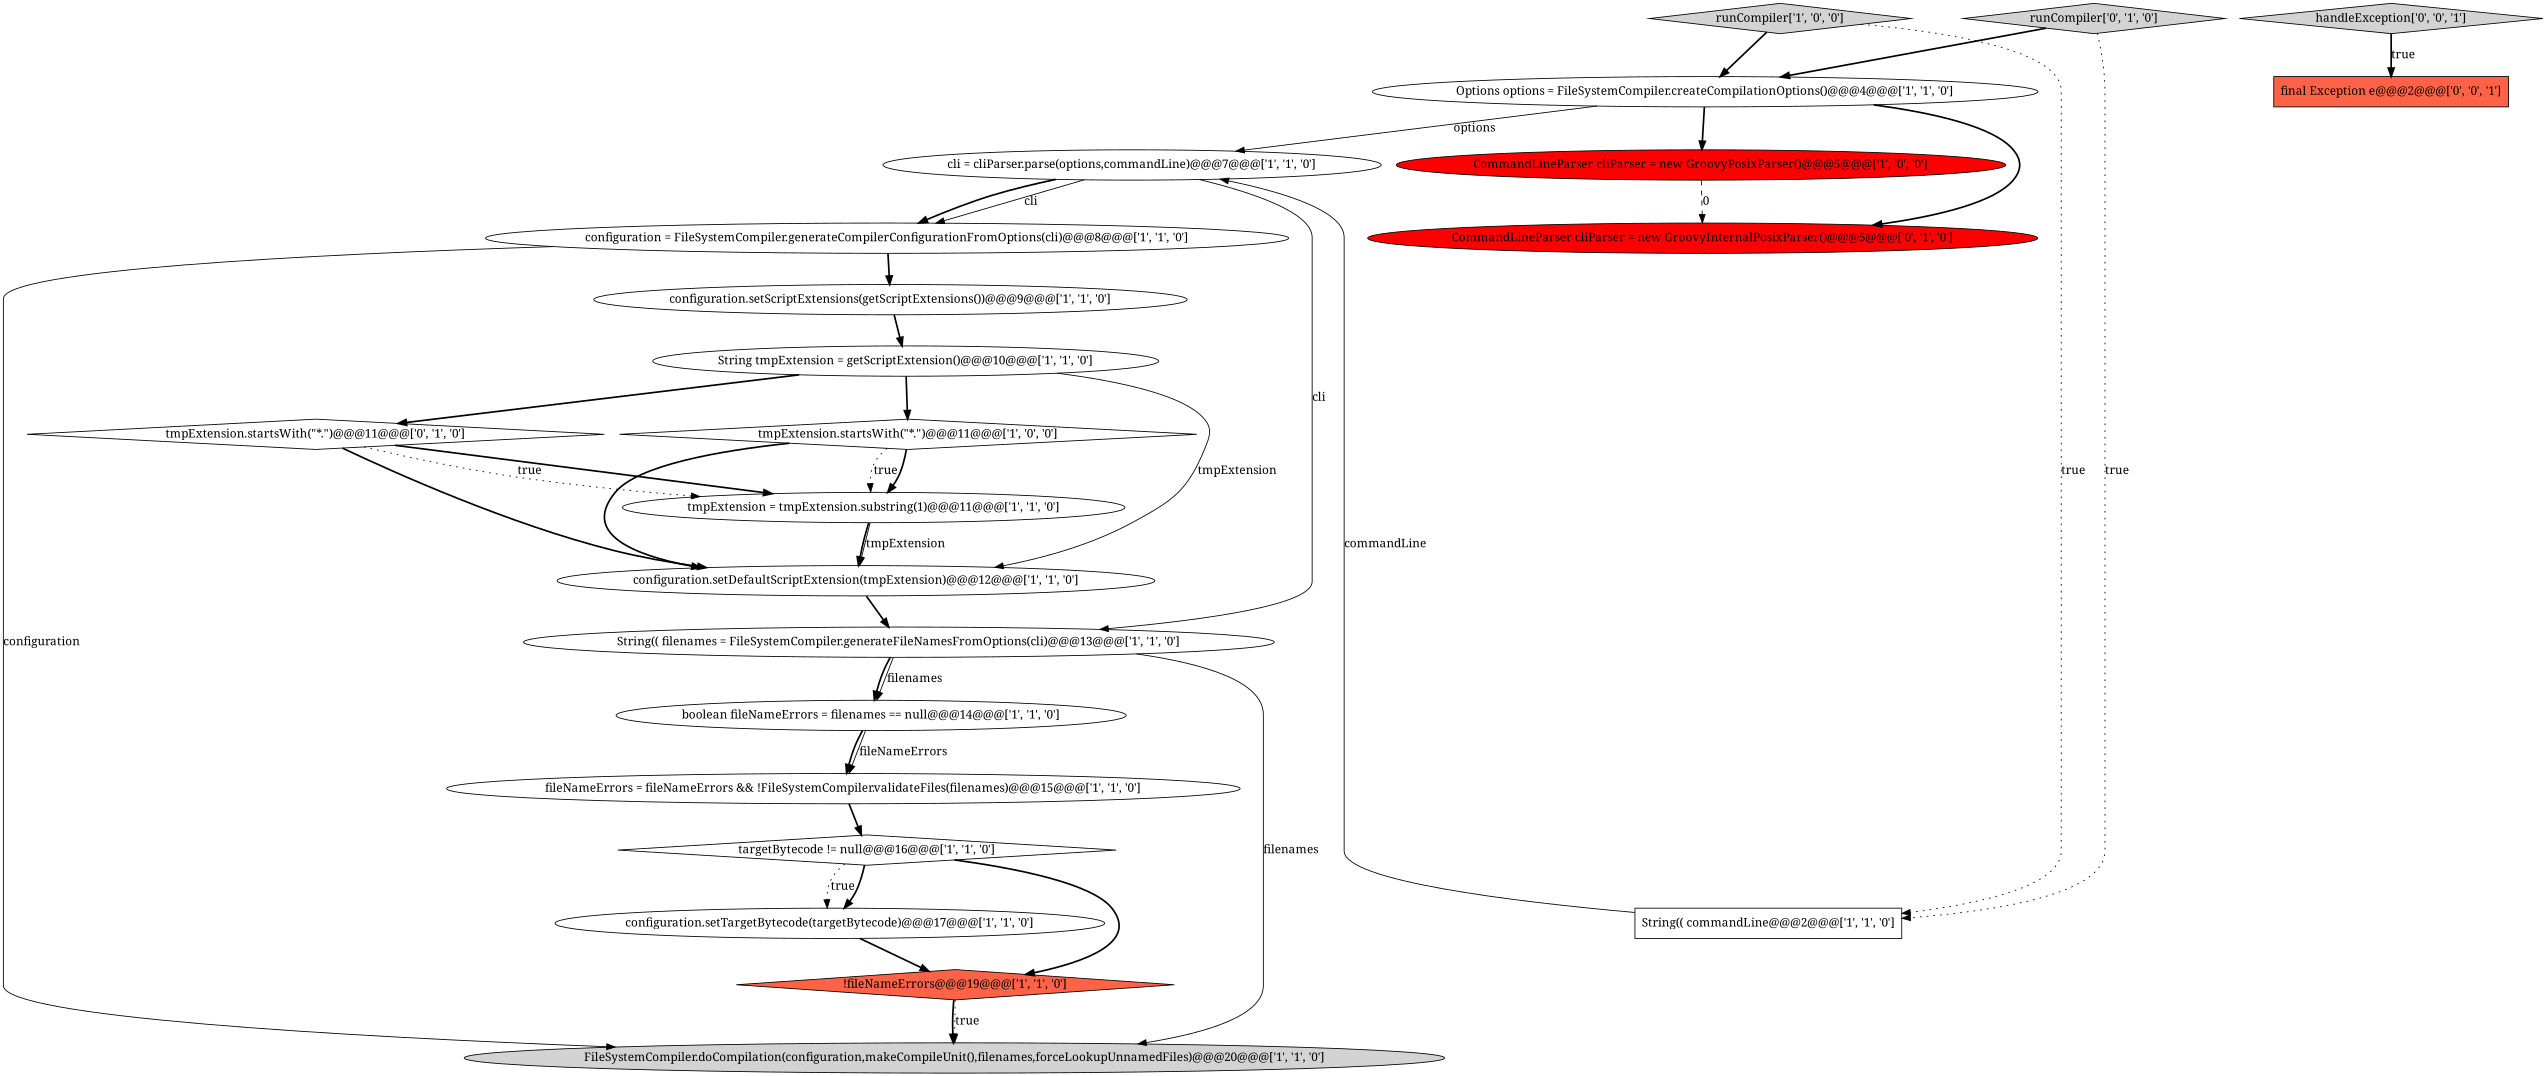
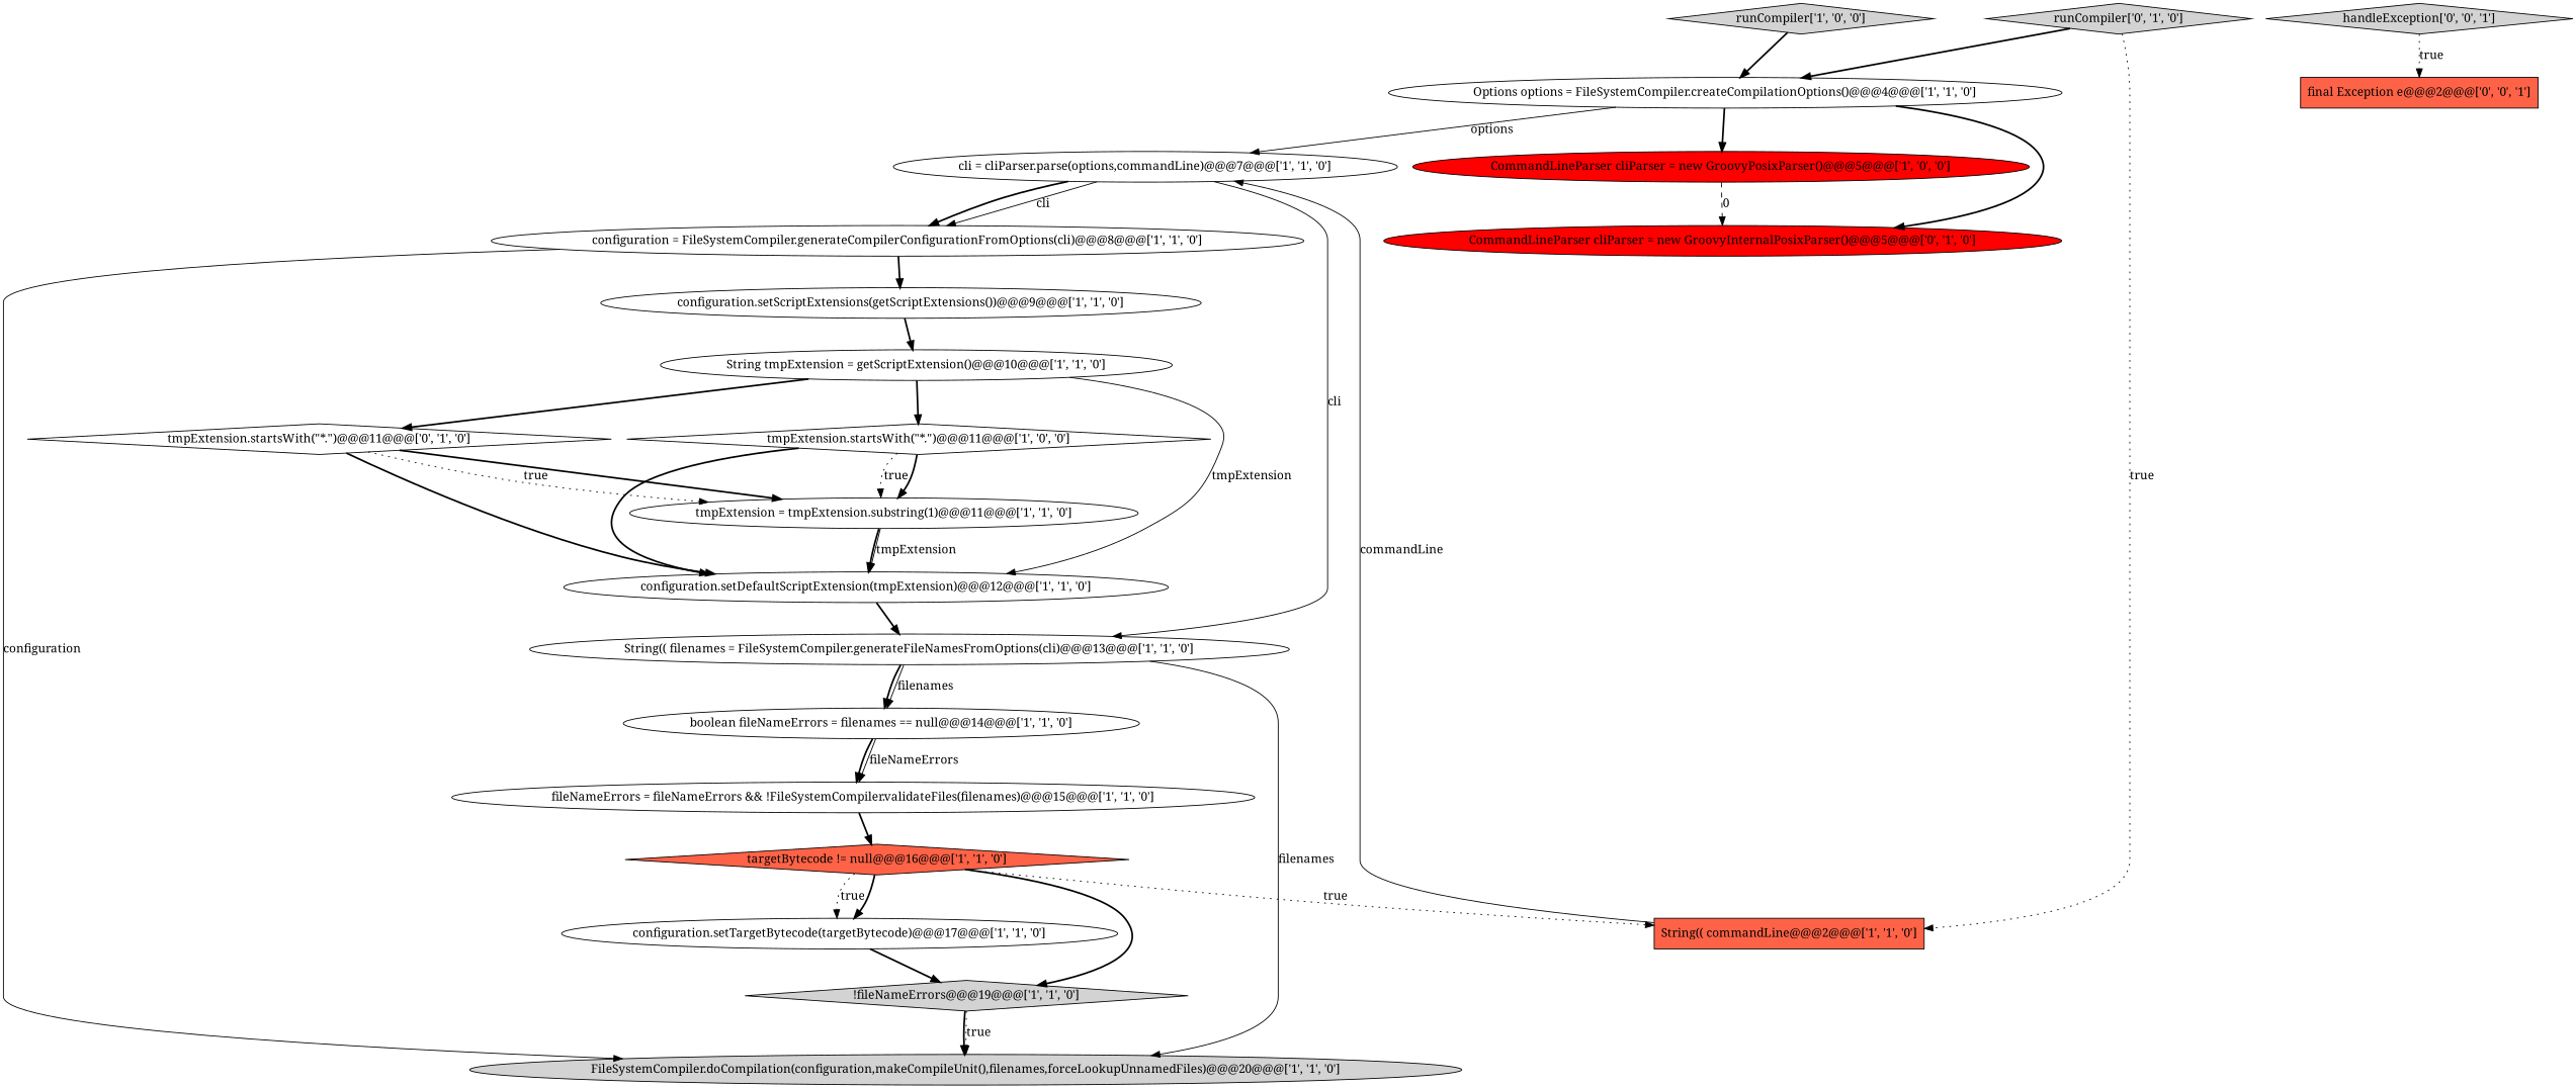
  digraph {
    fontname="Noto Serif"
    node [fillcolor=white fontname="Noto Serif" shape=ellipse style=filled]
    edge [fontname="Noto Serif" style=bold]
    n1 [label="cli = cliParser.parse(options,commandLine)@@@7@@@['1', '1', '0']"]
    n2 [label="String(( filenames = FileSystemCompiler.generateFileNamesFromOptions(cli)@@@13@@@['1', '1', '0']"]
    n3 [label="configuration = FileSystemCompiler.generateCompilerConfigurationFromOptions(cli)@@@8@@@['1', '1', '0']"]
    n4 [label="configuration.setDefaultScriptExtension(tmpExtension)@@@12@@@['1', '1', '0']"]
    n5 [label="boolean fileNameErrors = filenames == null@@@14@@@['1', '1', '0']"]
    n6 [fillcolor=lightgray label="FileSystemCompiler.doCompilation(configuration,makeCompileUnit(),filenames,forceLookupUnnamedFiles)@@@20@@@['1', '1', '0']"]
-   n7 [label="targetBytecode != null@@@16@@@['1', '1', '0']" shape=diamond]
-   n8 [fillcolor=tomato label="!fileNameErrors@@@19@@@['1', '1', '0']" shape=diamond]
+   n7 [fillcolor=tomato label="targetBytecode != null@@@16@@@['1', '1', '0']" shape=diamond]
+   n8 [fillcolor=lightgray label="!fileNameErrors@@@19@@@['1', '1', '0']" shape=diamond]
    n9 [label="configuration.setTargetBytecode(targetBytecode)@@@17@@@['1', '1', '0']"]
    n10 [label="tmpExtension = tmpExtension.substring(1)@@@11@@@['1', '1', '0']"]
    n11 [label="tmpExtension.startsWith(\"*.\")@@@11@@@['1', '0', '0']" shape=diamond]
    n12 [label="configuration.setScriptExtensions(getScriptExtensions())@@@9@@@['1', '1', '0']"]
    n13 [fillcolor=red label="CommandLineParser cliParser = new GroovyInternalPosixParser()@@@5@@@['0', '1', '0']"]
    n14 [label="Options options = FileSystemCompiler.createCompilationOptions()@@@4@@@['1', '1', '0']"]
    n15 [fillcolor=red label="CommandLineParser cliParser = new GroovyPosixParser()@@@5@@@['1', '0', '0']"]
    n16 [label="String tmpExtension = getScriptExtension()@@@10@@@['1', '1', '0']"]
    n17 [label="tmpExtension.startsWith(\"*.\")@@@11@@@['0', '1', '0']" shape=diamond]
    n18 [fillcolor=tomato label="final Exception e@@@2@@@['0', '0', '1']" shape=box]
    n19 [label="fileNameErrors = fileNameErrors && !FileSystemCompiler.validateFiles(filenames)@@@15@@@['1', '1', '0']"]
-   n20 [label="String(( commandLine@@@2@@@['1', '1', '0']" shape=box]
+   n20 [fillcolor=tomato label="String(( commandLine@@@2@@@['1', '1', '0']" shape=box]
    n21 [fillcolor=lightgray label="runCompiler['0', '1', '0']" shape=diamond]
    n22 [fillcolor=lightgray label="handleException['0', '0', '1']" shape=diamond]
    n23 [fillcolor=lightgray label="runCompiler['1', '0', '0']" shape=diamond]
    n1 -> n2 [label=cli style=solid]
    n1 -> n3 [label=cli style=solid]
    n1 -> n3
    n2 -> n5 [label=filenames style=solid]
    n2 -> n5
    n2 -> n6 [label=filenames style=solid]
    n3 -> n6 [label=configuration style=solid]
    n3 -> n12
    n4 -> n2
    n5 -> n19 [label=fileNameErrors style=solid]
    n5 -> n19
    n7 -> n8
    n7 -> n9 [label=true style=dotted]
    n7 -> n9
    n8 -> n6
    n8 -> n6 [label=true style=dotted]
    n9 -> n8
    n10 -> n4
    n10 -> n4 [label=tmpExtension style=solid]
    n11 -> n4
    n11 -> n10 [label=true style=dotted]
    n11 -> n10
    n12 -> n16
    n14 -> n1 [label=options style=solid]
    n14 -> n13
    n14 -> n15
    n15 -> n13 [label=0 style=dashed]
    n16 -> n4 [label=tmpExtension style=solid]
    n16 -> n11
    n16 -> n17
    n17 -> n4
    n17 -> n10 [label=true style=dotted]
    n17 -> n10
    n19 -> n7
    n20 -> n1 [label=commandLine style=solid]
    n21 -> n14
    n21 -> n20 [label=true style=dotted]
-   n22 -> n18 [label=true]
+   n22 -> n18 [label=true style=dotted]
    n23 -> n14
-   n23 -> n20 [label=true style=dotted]
+   n7 -> n20 [label=true style=dotted]
  }
